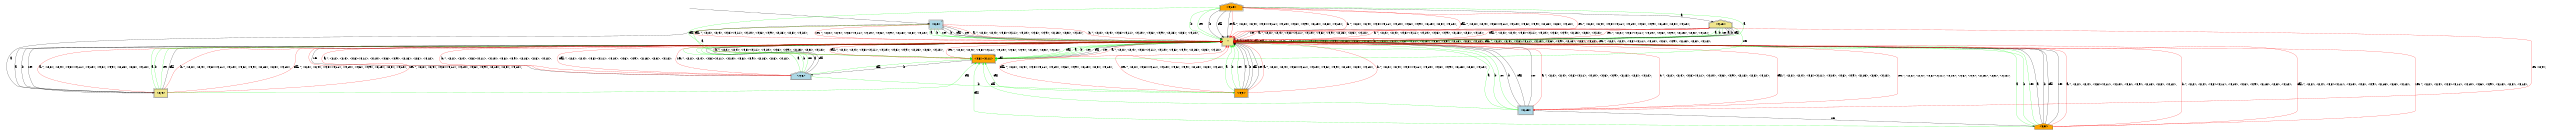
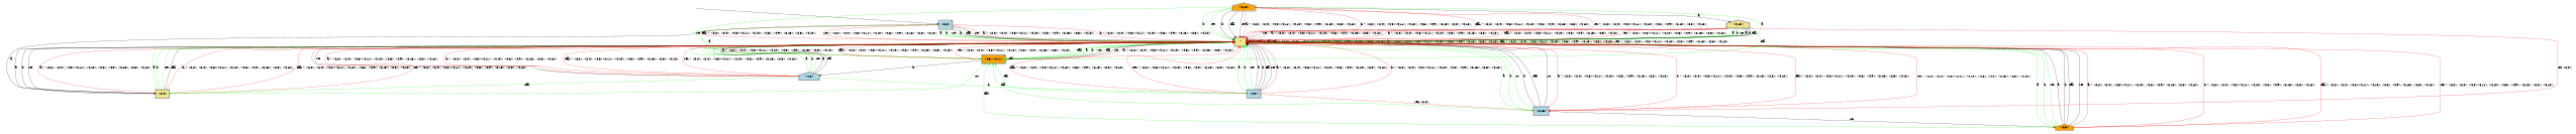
  digraph {
    node [style=filled fillcolor=lightblue peripheries=2 shape=box]
    edge [color=red]
    "<2,2>__precursor__" [style=invis fillcolor="" peripheries="" shape=""]
    "<2,2>" [shape=note]
    "*" [fillcolor=khaki]
    "<2,4>" [fillcolor=khaki]
    "<4,8><4,11>" [fillcolor=orange shape=note]
    "<4,6>" [shape=house]
    "<4,10>" [fillcolor=orange shape=house]
    "<4,12>" [fillcolor=khaki shape=house]
-   "<4,9>" [fillcolor=orange]
+   "<4,9>"
    "<2,13>"
    "<2,3>" [fillcolor=orange shape=house peripheries=""]
    "<2,2>__precursor__" -> "<2,2>" [color=""]
    "<2,2>" -> "*" [color=green label=a]
    "<2,2>" -> "*" [color=green label=b]
    "<2,2>" -> "*" [color=green label=ret]
    "<2,2>" -> "*" [label=b color=""]
    "<2,2>" -> "*" [label=call color=""]
    "<2,2>" -> "*" [label=ret color=""]
    "<2,2>" -> "*" [label="a: *, <2,2>, <2,4>, <4,8><4,11>, <4,10>, <4,6>, <4,9>, <2,13>, <2,3>, <4,12>, "]
    "<2,2>" -> "*" [label="b: *, <2,2>, <2,4>, <4,8><4,11>, <4,10>, <4,6>, <4,9>, <2,13>, <2,3>, <4,12>, "]
    "<2,2>" -> "*" [label="call: *, <2,2>, <2,4>, <4,8><4,11>, <4,10>, <4,6>, <4,9>, <2,13>, <2,3>, <4,12>, "]
    "<2,2>" -> "*" [label="ret: *, <2,2>, <2,4>, <4,8><4,11>, <4,10>, <4,6>, <4,9>, <2,13>, <2,3>, <4,12>, "]
    "<2,2>" -> "<2,4>" [label=a color=""]
    "<2,2>" -> "<4,8><4,11>" [color=green label=a]
    "*" -> "*" [color=green label=a]
    "*" -> "*" [color=green label=b]
    "*" -> "*" [color=green label=ret]
    "*" -> "*" [label=a color=""]
    "*" -> "*" [label=b color=""]
    "*" -> "*" [label=call color=""]
    "*" -> "*" [label=ret color=""]
    "*" -> "*" [label="a: *, <2,2>, <2,4>, <4,8><4,11>, <4,10>, <4,6>, <4,9>, <2,13>, <2,3>, <4,12>, "]
    "*" -> "*" [label="b: *, <2,2>, <2,4>, <4,8><4,11>, <4,10>, <4,6>, <4,9>, <2,13>, <2,3>, <4,12>, "]
    "*" -> "*" [label="call: *, <2,2>, <2,4>, <4,8><4,11>, <4,10>, <4,6>, <4,9>, <2,13>, <2,3>, <4,12>, "]
    "*" -> "*" [label="ret: *, <2,2>, <2,4>, <4,8><4,11>, <4,10>, <4,6>, <4,9>, <2,13>, <2,3>, <4,12>, "]
    "*" -> "<4,8><4,11>" [color=green label=call]
    "<2,4>" -> "*" [color=green label=a]
    "<2,4>" -> "*" [color=green label=b]
    "<2,4>" -> "*" [color=green label=ret]
    "<2,4>" -> "*" [label=a color=""]
    "<2,4>" -> "*" [label=b color=""]
    "<2,4>" -> "*" [label=call color=""]
    "<2,4>" -> "*" [label=ret color=""]
    "<2,4>" -> "*" [label="a: *, <2,2>, <2,4>, <4,8><4,11>, <4,10>, <4,6>, <4,9>, <2,13>, <2,3>, <4,12>, "]
    "<2,4>" -> "*" [label="b: *, <2,2>, <2,4>, <4,8><4,11>, <4,10>, <4,6>, <4,9>, <2,13>, <2,3>, <4,12>, "]
    "<2,4>" -> "*" [label="call: *, <2,2>, <2,4>, <4,8><4,11>, <4,10>, <4,6>, <4,9>, <2,13>, <2,3>, <4,12>, "]
    "<2,4>" -> "*" [label="ret: *, <2,2>, <2,4>, <4,8><4,11>, <4,10>, <4,6>, <4,9>, <2,13>, <2,3>, <4,12>, "]
-   "<2,4>" -> "<4,8><4,11>" [color=green label=call]
+   "<2,4>" -> "<4,8><4,11>" [color=green label=ret]
    "<4,8><4,11>" -> "*" [color=green label=a]
    "<4,8><4,11>" -> "*" [color=green label=b]
    "<4,8><4,11>" -> "*" [color=green label=ret]
    "<4,8><4,11>" -> "*" [label=call color=""]
    "<4,8><4,11>" -> "*" [label=ret color=""]
    "<4,8><4,11>" -> "*" [label="a: *, <2,2>, <2,4>, <4,8><4,11>, <4,10>, <4,6>, <4,9>, <2,13>, <2,3>, <4,12>, "]
    "<4,8><4,11>" -> "*" [label="b: *, <2,2>, <2,4>, <4,8><4,11>, <4,10>, <4,6>, <4,9>, <2,13>, <2,3>, <4,12>, "]
    "<4,8><4,11>" -> "*" [label="call: *, <2,2>, <2,4>, <4,8><4,11>, <4,10>, <4,6>, <4,9>, <2,13>, <2,3>, <4,12>, "]
    "<4,8><4,11>" -> "*" [label="ret: *, <2,2>, <2,4>, <4,8><4,11>, <4,10>, <4,6>, <4,9>, <2,13>, <2,3>, <4,12>, "]
    "<4,8><4,11>" -> "<4,8><4,11>" [color=green label=call]
    "<4,8><4,11>" -> "<4,6>" [label=b color=""]
    "<4,6>" -> "*" [color=green label=a]
    "<4,6>" -> "*" [color=green label=b]
    "<4,6>" -> "*" [color=green label=ret]
    "<4,6>" -> "*" [label=a color=""]
    "<4,6>" -> "*" [label=call color=""]
    "<4,6>" -> "*" [label=ret color=""]
    "<4,6>" -> "*" [label="a: *, <2,2>, <2,4>, <4,8><4,11>, <4,10>, <4,6>, <4,9>, <2,13>, <2,3>, <4,12>, "]
    "<4,6>" -> "*" [label="b: *, <2,2>, <2,4>, <4,8><4,11>, <4,10>, <4,6>, <4,9>, <2,13>, <2,3>, <4,12>, "]
    "<4,6>" -> "*" [label="call: *, <2,2>, <2,4>, <4,8><4,11>, <4,10>, <4,6>, <4,9>, <2,13>, <2,3>, <4,12>, "]
    "<4,6>" -> "*" [label="ret: *, <2,2>, <2,4>, <4,8><4,11>, <4,10>, <4,6>, <4,9>, <2,13>, <2,3>, <4,12>, "]
-   "<4,6>" -> "<4,8><4,11>" [color=green label=call]
+   "<4,6>" -> "<2,4>" [color=green label=call]
    "<4,6>" -> "<4,9>" [color=green label=b]
    "<4,10>" -> "*" [color=green label=a]
    "<4,10>" -> "*" [color=green label=b]
    "<4,10>" -> "*" [color=green label=ret]
    "<4,10>" -> "*" [label=b color=""]
    "<4,10>" -> "*" [label=call color=""]
    "<4,10>" -> "*" [label=ret color=""]
    "<4,10>" -> "*" [label="a: *, <2,2>, <2,4>, <4,8><4,11>, <4,10>, <4,6>, <4,9>, <2,13>, <2,3>, <4,12>, "]
    "<4,10>" -> "*" [label="b: *, <2,2>, <2,4>, <4,8><4,11>, <4,10>, <4,6>, <4,9>, <2,13>, <2,3>, <4,12>, "]
    "<4,10>" -> "*" [label="call: *, <2,2>, <2,4>, <4,8><4,11>, <4,10>, <4,6>, <4,9>, <2,13>, <2,3>, <4,12>, "]
    "<4,10>" -> "*" [label="ret: *, <2,2>, <2,4>, <4,8><4,11>, <4,10>, <4,6>, <4,9>, <2,13>, <2,3>, <4,12>, "]
-   "<4,10>" -> "<4,8><4,11>" [color=green label=call]
+   "<4,10>" -> "<4,8><4,11>" [color=green label=ret]
    "<4,10>" -> "<4,12>" [label=a color=""]
    "<4,12>" -> "*" [color=green label=a]
    "<4,12>" -> "*" [color=green label=b]
    "<4,12>" -> "*" [color=green label=ret]
    "<4,12>" -> "*" [label=a color=""]
    "<4,12>" -> "*" [label=b color=""]
    "<4,12>" -> "*" [label=call color=""]
    "<4,12>" -> "*" [label=ret color=""]
    "<4,12>" -> "*" [label="a: *, <2,2>, <2,4>, <4,8><4,11>, <4,10>, <4,6>, <4,9>, <2,13>, <2,3>, <4,12>, "]
    "<4,12>" -> "*" [label="b: *, <2,2>, <2,4>, <4,8><4,11>, <4,10>, <4,6>, <4,9>, <2,13>, <2,3>, <4,12>, "]
    "<4,12>" -> "*" [label="call: *, <2,2>, <2,4>, <4,8><4,11>, <4,10>, <4,6>, <4,9>, <2,13>, <2,3>, <4,12>, "]
    "<4,12>" -> "*" [label="ret: *, <2,2>, <4,8><4,11>, <4,10>, <4,6>, <4,9>, <2,13>, <2,3>, <4,12>, "]
-   "<4,12>" -> "<4,8><4,11>" [color=green label=ret]
+   "<4,12>" -> "<4,8><4,11>" [color=green label=call]
    "<4,12>" -> "<2,13>" [label="ret: <2,4>, "]
    "<4,9>" -> "*" [color=green label=a]
    "<4,9>" -> "*" [color=green label=b]
    "<4,9>" -> "*" [color=green label=ret]
    "<4,9>" -> "*" [label=a color=""]
    "<4,9>" -> "*" [label=b color=""]
    "<4,9>" -> "*" [label=call color=""]
    "<4,9>" -> "*" [label=ret color=""]
    "<4,9>" -> "*" [label="a: *, <2,2>, <2,4>, <4,8><4,11>, <4,10>, <4,6>, <4,9>, <2,13>, <2,3>, <4,12>, "]
    "<4,9>" -> "*" [label="b: *, <2,2>, <2,4>, <4,8><4,11>, <4,10>, <4,6>, <4,9>, <2,13>, <2,3>, <4,12>, "]
    "<4,9>" -> "*" [label="call: *, <2,2>, <2,4>, <4,8><4,11>, <4,10>, <4,6>, <4,9>, <2,13>, <2,3>, <4,12>, "]
    "<4,9>" -> "*" [label="ret: *, <2,2>, <4,8><4,11>, <4,10>, <4,6>, <4,9>, <2,13>, <2,3>, <4,12>, "]
    "<4,9>" -> "<4,8><4,11>" [color=green label=call]
+   "<4,9>" -> "<2,13>" [label="ret: <2,4>, "]
    "<2,13>" -> "*" [color=green label=a]
    "<2,13>" -> "*" [color=green label=b]
    "<2,13>" -> "*" [color=green label=ret]
    "<2,13>" -> "*" [label=b color=""]
    "<2,13>" -> "*" [label=call color=""]
    "<2,13>" -> "*" [label=ret color=""]
    "<2,13>" -> "*" [label="a: *, <2,2>, <2,4>, <4,8><4,11>, <4,10>, <4,6>, <4,9>, <2,13>, <2,3>, <4,12>, "]
    "<2,13>" -> "*" [label="b: *, <2,2>, <2,4>, <4,8><4,11>, <4,10>, <4,6>, <4,9>, <2,13>, <2,3>, <4,12>, "]
    "<2,13>" -> "*" [label="call: *, <2,2>, <2,4>, <4,8><4,11>, <4,10>, <4,6>, <4,9>, <2,13>, <2,3>, <4,12>, "]
    "<2,13>" -> "*" [label="ret: *, <2,2>, <2,4>, <4,8><4,11>, <4,10>, <4,6>, <4,9>, <2,13>, <2,3>, <4,12>, "]
    "<2,13>" -> "<4,8><4,11>" [color=green label=call]
    "<2,13>" -> "<2,3>" [label=ret color=""]
    "<2,3>" -> "*" [color=green label=a]
    "<2,3>" -> "*" [color=green label=b]
    "<2,3>" -> "*" [color=green label=ret]
    "<2,3>" -> "*" [label=a color=""]
    "<2,3>" -> "*" [label=b color=""]
    "<2,3>" -> "*" [label=call color=""]
    "<2,3>" -> "*" [label=ret color=""]
    "<2,3>" -> "*" [label="a: *, <2,2>, <2,4>, <4,8><4,11>, <4,10>, <4,6>, <4,9>, <2,13>, <2,3>, <4,12>, "]
    "<2,3>" -> "*" [label="b: *, <2,2>, <2,4>, <4,8><4,11>, <4,10>, <4,6>, <4,9>, <2,13>, <2,3>, <4,12>, "]
    "<2,3>" -> "*" [label="call: *, <2,2>, <2,4>, <4,8><4,11>, <4,10>, <4,6>, <4,9>, <2,13>, <2,3>, <4,12>, "]
    "<2,3>" -> "*" [label="ret: *, <2,2>, <2,4>, <4,8><4,11>, <4,10>, <4,6>, <4,9>, <2,13>, <2,3>, <4,12>, "]
    "<2,3>" -> "<4,8><4,11>" [color=green label=call]
  }
